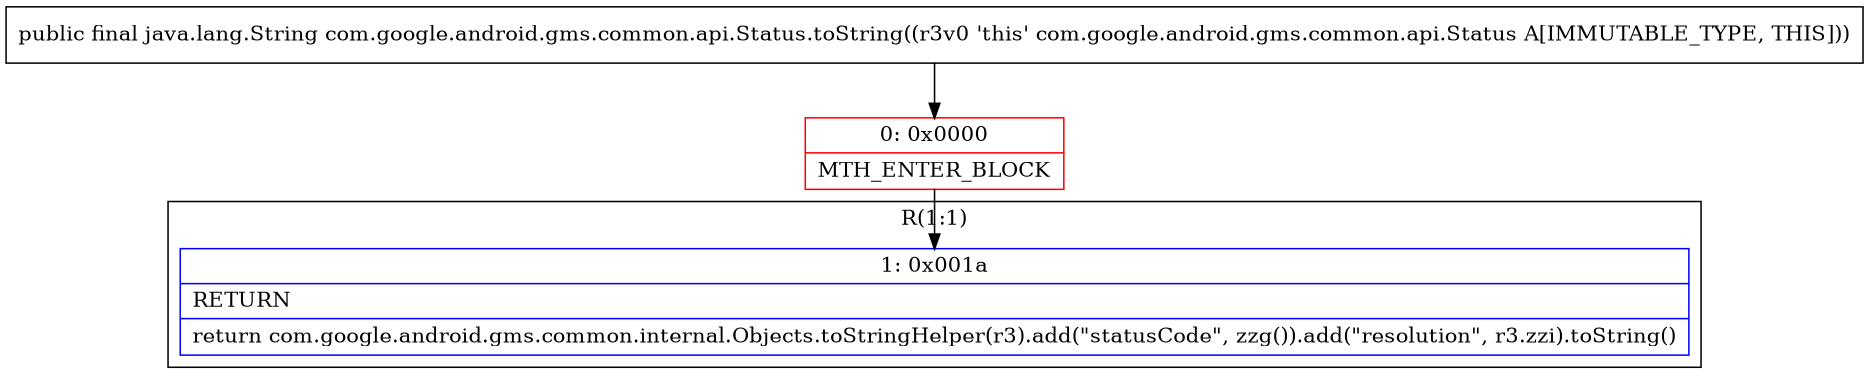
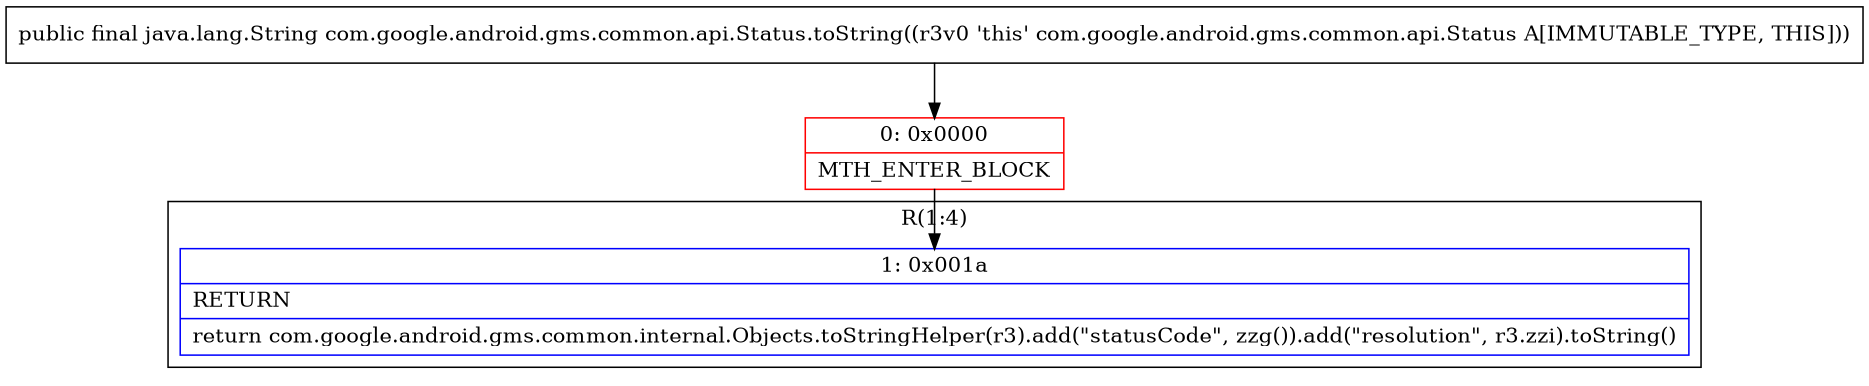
  digraph {
    node [shape=record]
    n1 [color=blue label="{1\:\ 0x001a|RETURN\l|return com.google.android.gms.common.internal.Objects.toStringHelper(r3).add(\"statusCode\", zzg()).add(\"resolution\", r3.zzi).toString()\l}"]
    n2 [color=red label="{0\:\ 0x0000|MTH_ENTER_BLOCK\l}"]
    n3 [label="{public final java.lang.String com.google.android.gms.common.api.Status.toString((r3v0 'this' com.google.android.gms.common.api.Status A[IMMUTABLE_TYPE, THIS])) }"]
    subgraph cluster_1 {
-     label="R(1:1)"
+     label="R(1:4)"
      n1
    }
    n2 -> n1
    n3 -> n2
  }
